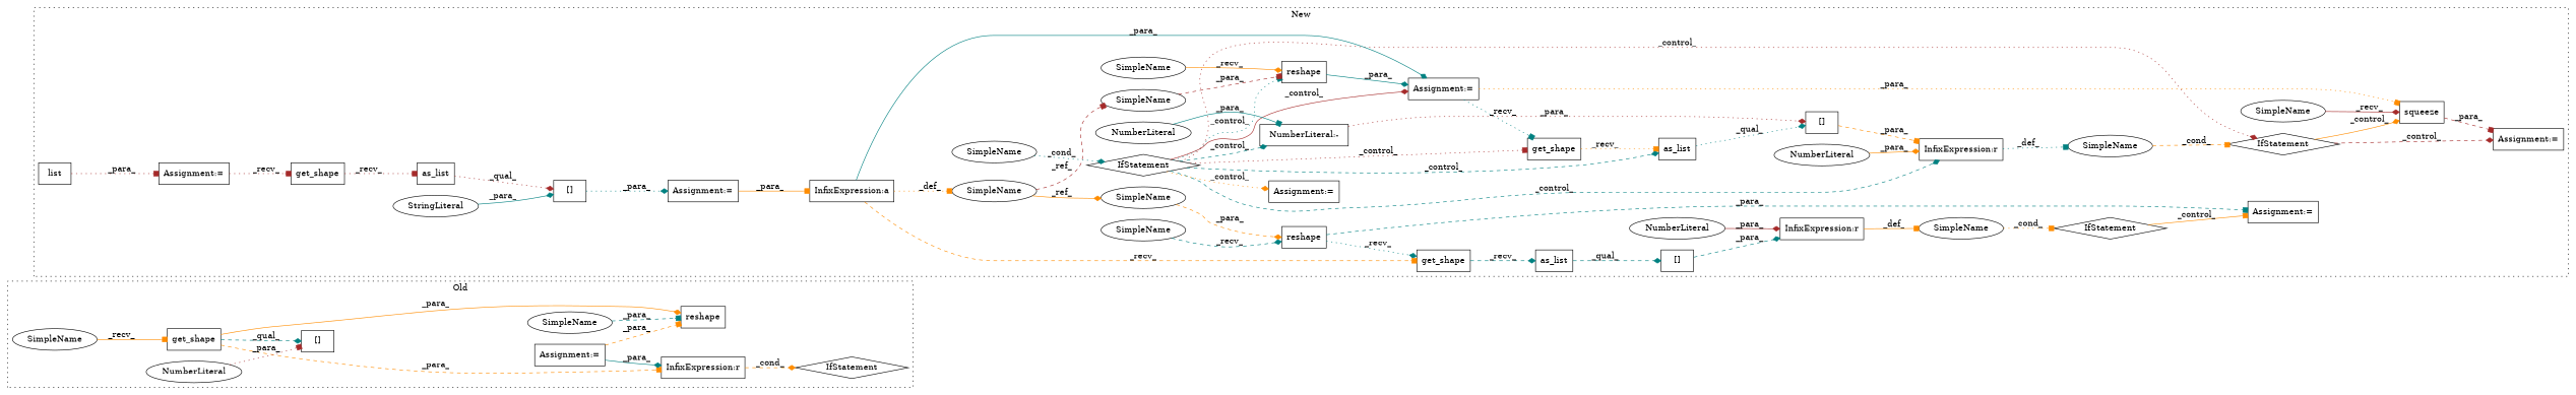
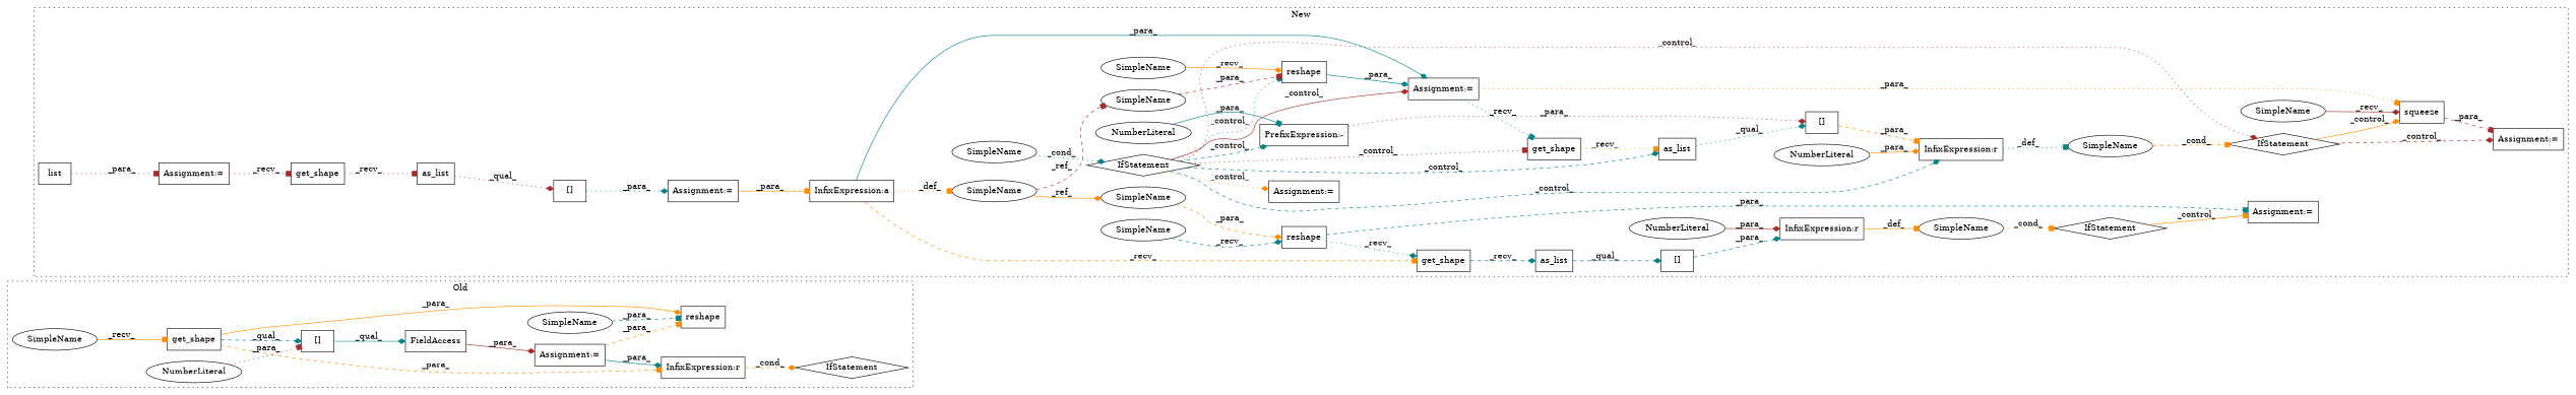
  digraph {
    rankdir=LR
    node [a=32 l=1 shape=box]
    edge [arrowhead=diamond color=teal style=dashed]
    n1 [l=11 label=get_shape s=1697]
    n2 [a=7 label="Assignment:=" s=1683]
    n3 [a=2 l="25,1" label="[]" s="1684,1710"]
    n4 [a=34 label=NumberLiteral s=1709 shape=ellipse]
    n5 [a=25 l=3 label=IfStatement s=2638 shape=diamond]
+   n6 [a=22 l=33 label=FieldAccess s=1684]
    n7 [l="8,1" label=reshape s="1749,1794"]
    n8 [a=27 l=4 label="InfixExpression:r" s=2629]
    n9 [a=42 l=12 label=SimpleName s=1757 shape=ellipse]
    n10 [a=42 l=12 label=SimpleName s=1684 shape=ellipse]
    n11 [l=11 label=get_shape s=2788]
    n12 [a=25 l="4,2" label=IfStatement s="2775,2818" shape=diamond]
    n13 [a=42 label=SimpleName shape=ellipse l=""]
    n14 [a=7 label="Assignment:=" s=2844]
    n15 [l="8,1" label=squeeze s="2856,2875"]
    n16 [l="8,1" label=list s="2284,2298"]
    n17 [a=25 l="4,2" label=IfStatement s="2526,2575" shape=diamond]
    n18 [a=42 label=SimpleName shape=ellipse l=""]
    n19 [a=7 label="Assignment:=" s=2605]
    n20 [a=25 l="4,2" label=IfStatement s="2667,2689" shape=diamond]
    n21 [l="8,1" label=reshape s="2476,2513"]
    n22 [a=27 l=3 label="InfixExpression:a" s=2421]
    n23 [a=2 l="37,1" label="[]" s="2530,2569"]
    n24 [a=42 label=SimpleName shape=ellipse l=""]
    n25 [a=2 l="31,1" label="[]" s="2779,2812"]
    n26 [l=11 label=get_shape s=2545]
    n27 [a=2 l="29,1" label="[]" s="2337,2384"]
    n28 [l=11 label=get_shape s=2344]
    n29 [l="8,1" label=reshape s="2725,2760"]
    n30 [a=42 l=9 label=SimpleName s=2397 shape=ellipse]
    n31 [l=9 label=as_list s=2557]
-   n32 [a=38 label="NumberLiteral:-" s=2810]
+   n32 [a=38 label="PrefixExpression:-" s=2810]
    n33 [a=34 label=NumberLiteral s=2811 shape=ellipse]
    n34 [l=9 label=as_list s=2800]
-   n35 [a=45 l=18 label=StringLiteral s=2366 shape=ellipse]
    n36 [l=9 label=as_list s=2356]
    n37 [a=27 l=4 label="InfixExpression:r" s=2570]
    n38 [a=34 label=NumberLiteral s=2574 shape=ellipse]
    n39 [a=27 l=4 label="InfixExpression:r" s=2813]
    n40 [a=34 label=NumberLiteral s=2817 shape=ellipse]
    n41 [a=7 label="Assignment:=" s=2713]
    n42 [a=7 label="Assignment:=" s=2336]
    n43 [a=7 label="Assignment:=" s=2932]
    n44 [a=7 label="Assignment:=" s=2269]
    n45 [a=42 l=10 label=SimpleName s=2845 shape=ellipse]
    n46 [a=42 l=10 label=SimpleName s=2465 shape=ellipse]
    n47 [a=42 l=10 label=SimpleName s=2714 shape=ellipse]
    n48 [a=42 l=9 label=SimpleName s=2751 shape=ellipse]
    n49 [a=42 l=9 label=SimpleName s=2504 shape=ellipse]
    subgraph cluster_1 {
      label=Old
      style=dotted
      n1
      n2
      n3
      n4
      n5
+     n6
      n7
      n8
      n9
      n10
    }
    subgraph cluster_2 {
      label=New
      style=dotted
      n11
      n12
      n13
      n14
      n15
      n16
      n17
      n18
      n19
      n20
      n21
      n22
      n23
      n24
      n25
      n26
      n27
      n28
      n29
      n30
      n31
      n32
      n33
      n34
-     n35
      n36
      n37
      n38
      n39
      n40
      n41
      n42
      n43
      n44
      n45
      n46
      n47
      n48
      n49
    }
    n1 -> n3 [label=_qual_]
    n1 -> n7 [color=darkorange label=_para_ style=solid]
    n1 -> n8 [arrowhead=box color=darkorange label=_para_]
    n2 -> n7 [arrowhead=box color=darkorange label=_para_]
    n2 -> n8 [label=_para_ style=solid]
+   n3 -> n6 [label=_qual_ style=solid]
    n4 -> n3 [arrowhead=box color=brown label=_para_ style=dotted]
+   n6 -> n2 [color=brown label=_para_ style=solid]
    n8 -> n5 [color=darkorange label=_cond_]
    n9 -> n7 [arrowhead=box label=_para_]
    n10 -> n1 [arrowhead=box color=darkorange label=_recv_ style=solid]
    n11 -> n34 [arrowhead=box color=darkorange label=_recv_ style=dotted]
    n12 -> n14 [color=brown label=_control_]
    n12 -> n15 [color=darkorange label=_control_ style=solid]
    n13 -> n12 [arrowhead=box color=darkorange label=_cond_]
    n15 -> n14 [arrowhead=box color=brown label=_para_]
    n16 -> n44 [arrowhead=box color=brown label=_para_ style=dotted]
    n17 -> n19 [arrowhead=box color=darkorange label=_control_ style=solid]
    n18 -> n17 [arrowhead=box color=darkorange label=_cond_ style=dotted]
    n20 -> n11 [arrowhead=box color=brown label=_control_ style=dotted]
    n20 -> n12 [color=brown label=_control_ style=dotted]
    n20 -> n29 [arrowhead=box label=_control_ style=dotted]
    n20 -> n32 [label=_control_]
    n20 -> n34 [label=_control_]
    n20 -> n39 [label=_control_]
    n20 -> n41 [color=brown label=_control_ style=solid]
    n20 -> n43 [color=darkorange label=_control_ style=dotted]
    n21 -> n19 [arrowhead=box label=_para_]
    n21 -> n26 [label=_recv_ style=dotted]
    n22 -> n26 [arrowhead=box color=darkorange label=_recv_]
    n22 -> n30 [arrowhead=box color=darkorange label=_def_ style=dotted]
    n22 -> n41 [label=_para_ style=solid]
    n23 -> n37 [label=_para_]
    n24 -> n20 [label=_cond_ style=dotted]
    n25 -> n39 [arrowhead=box color=darkorange label=_para_]
    n26 -> n31 [label=_recv_]
    n27 -> n42 [label=_para_ style=dotted]
    n28 -> n36 [arrowhead=box color=brown label=_recv_ style=dotted]
    n29 -> n41 [label=_para_ style=solid]
    n30 -> n48 [arrowhead=box color=brown label=_ref_]
    n30 -> n49 [color=darkorange label=_ref_ style=solid]
    n31 -> n23 [label=_qual_]
    n32 -> n25 [color=brown label=_para_ style=dotted]
    n33 -> n32 [arrowhead=box label=_para_ style=solid]
    n34 -> n25 [label=_qual_ style=dotted]
-   n35 -> n27 [label=_para_ style=solid]
    n36 -> n27 [color=brown label=_qual_ style=dotted]
    n37 -> n18 [arrowhead=box color=darkorange label=_def_ style=solid]
    n38 -> n37 [color=brown label=_para_ style=solid]
    n39 -> n13 [arrowhead=box label=_def_ style=dotted]
    n40 -> n39 [color=darkorange label=_para_ style=solid]
    n41 -> n11 [arrowhead=box label=_recv_ style=dotted]
    n41 -> n15 [arrowhead=box color=darkorange label=_para_ style=dotted]
    n42 -> n22 [arrowhead=box color=darkorange label=_para_ style=solid]
    n44 -> n28 [arrowhead=box color=brown label=_recv_ style=dotted]
    n45 -> n15 [color=brown label=_recv_ style=solid]
    n46 -> n21 [label=_recv_]
    n47 -> n29 [color=darkorange label=_recv_ style=solid]
    n48 -> n29 [arrowhead=box color=brown label=_para_]
    n49 -> n21 [color=darkorange label=_para_]
  }
